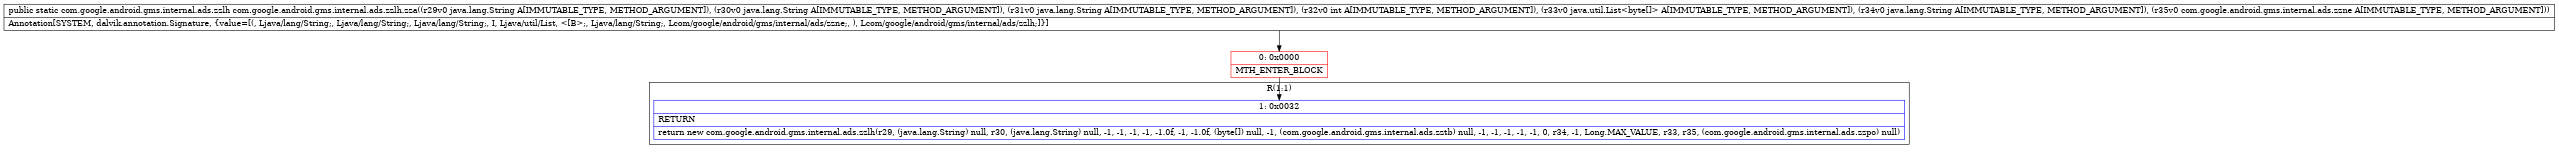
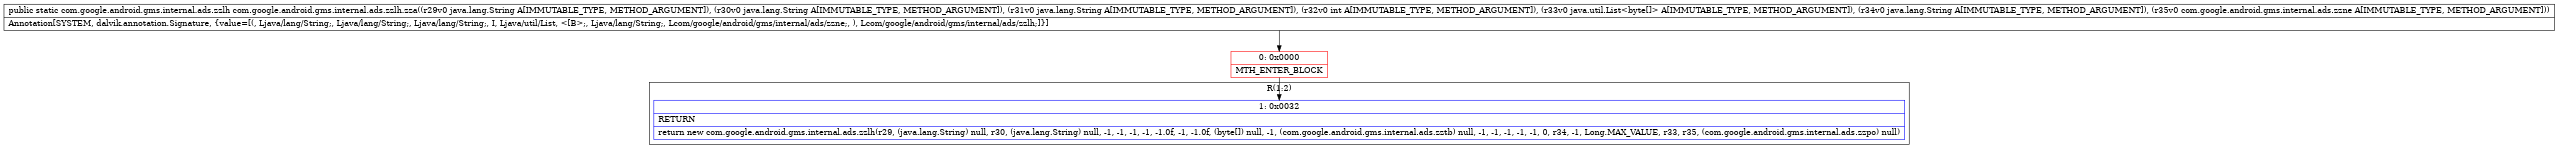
  digraph {
    node [shape=record]
    n1 [color=blue label="{1\:\ 0x0032|RETURN\l|return new com.google.android.gms.internal.ads.zzlh(r29, (java.lang.String) null, r30, (java.lang.String) null, \-1, \-1, \-1, \-1, \-1.0f, \-1, \-1.0f, (byte[]) null, \-1, (com.google.android.gms.internal.ads.zztb) null, \-1, \-1, \-1, \-1, \-1, 0, r34, \-1, Long.MAX_VALUE, r33, r35, (com.google.android.gms.internal.ads.zzpo) null)\l}"]
    n2 [color=red label="{0\:\ 0x0000|MTH_ENTER_BLOCK\l}"]
    n3 [label="{public static com.google.android.gms.internal.ads.zzlh com.google.android.gms.internal.ads.zzlh.zza((r29v0 java.lang.String A[IMMUTABLE_TYPE, METHOD_ARGUMENT]), (r30v0 java.lang.String A[IMMUTABLE_TYPE, METHOD_ARGUMENT]), (r31v0 java.lang.String A[IMMUTABLE_TYPE, METHOD_ARGUMENT]), (r32v0 int A[IMMUTABLE_TYPE, METHOD_ARGUMENT]), (r33v0 java.util.List\<byte[]\> A[IMMUTABLE_TYPE, METHOD_ARGUMENT]), (r34v0 java.lang.String A[IMMUTABLE_TYPE, METHOD_ARGUMENT]), (r35v0 com.google.android.gms.internal.ads.zzne A[IMMUTABLE_TYPE, METHOD_ARGUMENT]))  | Annotation[SYSTEM, dalvik.annotation.Signature, \{value=[(, Ljava\/lang\/String;, Ljava\/lang\/String;, Ljava\/lang\/String;, I, Ljava\/util\/List, \<[B\>;, Ljava\/lang\/String;, Lcom\/google\/android\/gms\/internal\/ads\/zzne;, ), Lcom\/google\/android\/gms\/internal\/ads\/zzlh;]\}]\l}"]
    subgraph cluster_1 {
-     label="R(1:1)"
+     label="R(1:2)"
      n1
    }
    n2 -> n1
    n3 -> n2
  }
